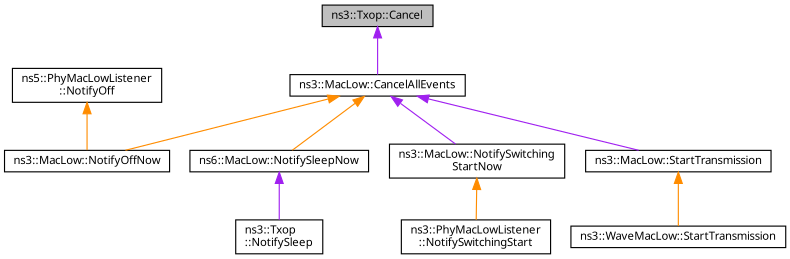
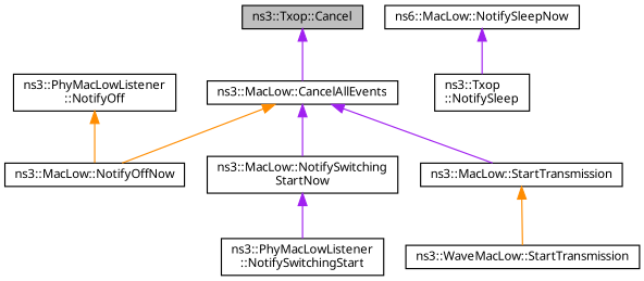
  digraph {
    fontname="Noto Sans"
    rankdir=TB
    node [color=black fillcolor=white fontname="Noto Sans" fontsize=10 shape=record style=filled]
    edge [color=darkorange dir=back fontname="Noto Sans" fontsize=10 labelfontname=Helvetica labelfontsize=10 style=solid]
    n1 [fillcolor=grey75 fontcolor=black height=0.2 label="ns3::Txop::Cancel" width=0.4]
    n2 [height=0.2 label="ns3::MacLow::CancelAllEvents" width=0.4]
    n3 [height=0.2 label="ns3::MacLow::NotifyOffNow" width=0.4]
    n4 [height=0.2 label="ns6::MacLow::NotifySleepNow" width=0.4]
    n5 [height=0.2 label="ns3::MacLow::NotifySwitching\lStartNow" width=0.4]
    n6 [height=0.2 label="ns3::MacLow::StartTransmission" width=0.4]
    n7 [height=0.2 label="ns3::Txop\l::NotifySleep" width=0.4]
    n8 [height=0.2 label="ns3::PhyMacLowListener\l::NotifySwitchingStart" width=0.4]
    n9 [height=0.2 label="ns3::WaveMacLow::StartTransmission" width=0.4]
-   n10 [height=0.2 label="ns5::PhyMacLowListener\l::NotifyOff" width=0.4]
+   n10 [height=0.2 label="ns3::PhyMacLowListener\l::NotifyOff" width=0.4]
    n1 -> n2 [color=purple]
    n2 -> n3
-   n2 -> n4
    n2 -> n5 [color=purple]
    n2 -> n6 [color=purple]
    n4 -> n7 [color=purple]
-   n5 -> n8
+   n5 -> n8 [color=purple]
    n6 -> n9
    n10 -> n3
  }
